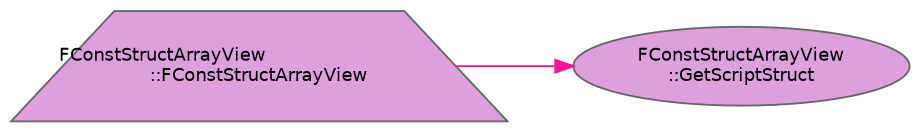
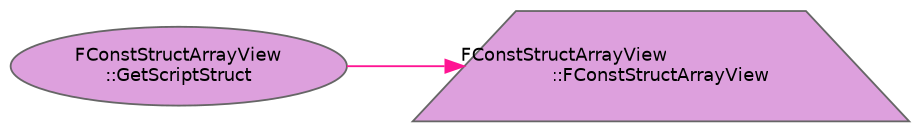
  digraph {
    rankdir=RL
    node [fillcolor=plum fontname=Helvetica fontsize=10 style=filled]
    n1 [color=gray40 fontcolor=black height=0.2 label="FConstStructArrayView\l::GetScriptStruct" shape=ellipse width=0.4]
    n2 [color=grey40 height=0.2 label="FConstStructArrayView\l::FConstStructArrayView" shape=trapezium width=0.4]
-   n1 -> n2 [color=deeppink dir=back fontname=Helvetica fontsize=10 labelfontname=Helvetica labelfontsize=10 style=solid]
+   n2 -> n1 [color=deeppink dir=back fontname=Helvetica fontsize=10 labelfontname=Helvetica labelfontsize=10 style=solid]
  }
